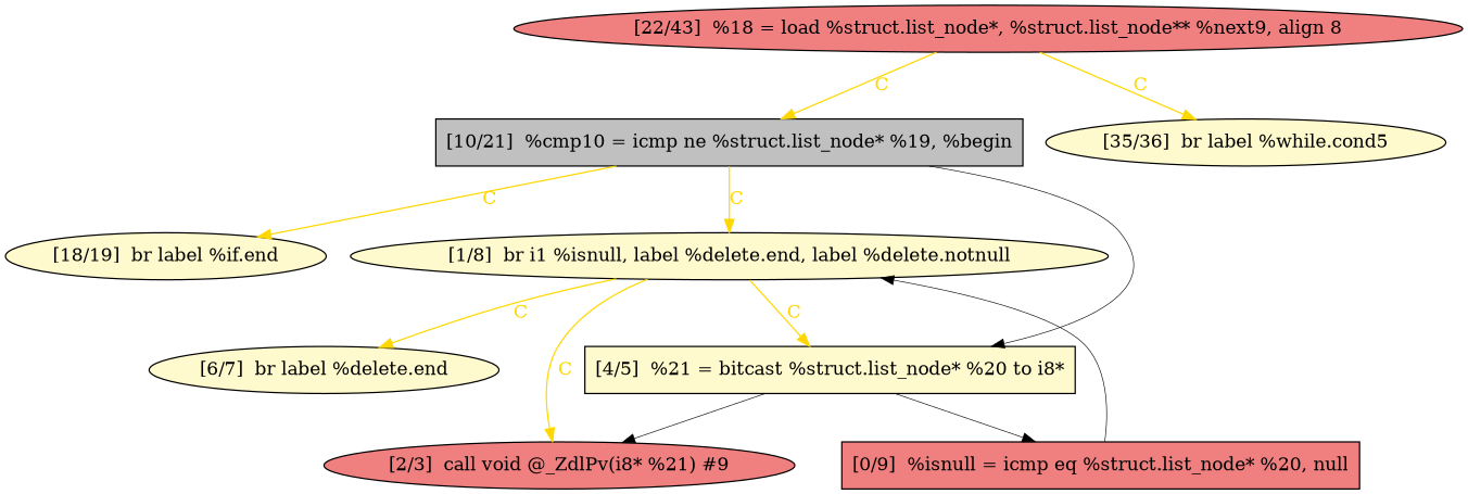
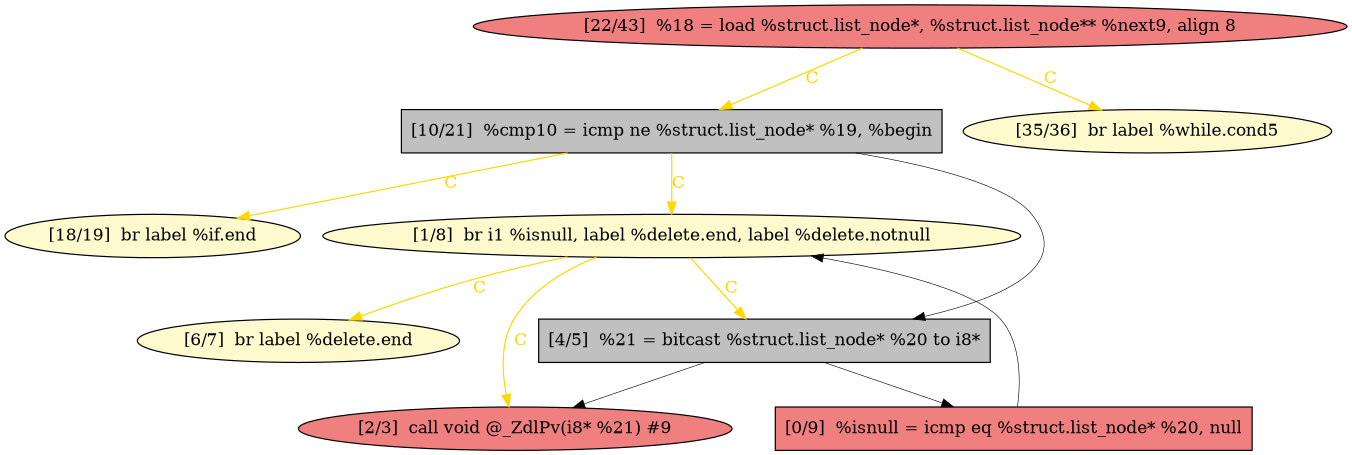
  digraph {
    node [fillcolor=lemonchiffon shape=ellipse style=filled]
    edge [color=gold fontcolor=gold penwidth=1.0 style=solid]
    n1 [fillcolor=grey label="[10/21]  %cmp10 = icmp ne %struct.list_node* %19, %begin" shape=rectangle]
    n2 [label="[18/19]  br label %if.end"]
    n3 [label="[1/8]  br i1 %isnull, label %delete.end, label %delete.notnull"]
-   n4 [label="[4/5]  %21 = bitcast %struct.list_node* %20 to i8*" shape=rectangle]
+   n4 [fillcolor=grey label="[4/5]  %21 = bitcast %struct.list_node* %20 to i8*" shape=rectangle]
    n5 [fillcolor=lightcoral label="[0/9]  %isnull = icmp eq %struct.list_node* %20, null" shape=rectangle]
    n6 [fillcolor=lightcoral label="[2/3]  call void @_ZdlPv(i8* %21) #9"]
    n7 [label="[6/7]  br label %delete.end"]
    n8 [fillcolor=lightcoral label="[22/43]  %18 = load %struct.list_node*, %struct.list_node** %next9, align 8"]
    n9 [label="[35/36]  br label %while.cond5"]
    n1 -> n2 [label=C]
    n1 -> n3 [label=C]
    n1 -> n4 [color=black fontcolor=black penwidth=0.5]
    n3 -> n4 [label=C]
    n3 -> n6 [label=C]
    n3 -> n7 [label=C]
    n4 -> n5 [color=black fontcolor=black penwidth=0.5]
    n4 -> n6 [color=black fontcolor=black penwidth=0.5]
    n5 -> n3 [color=black fontcolor=black penwidth=0.5]
    n8 -> n1 [label=C]
    n8 -> n9 [label=C]
  }
